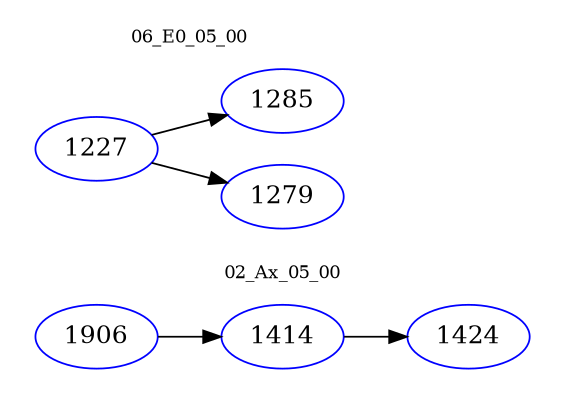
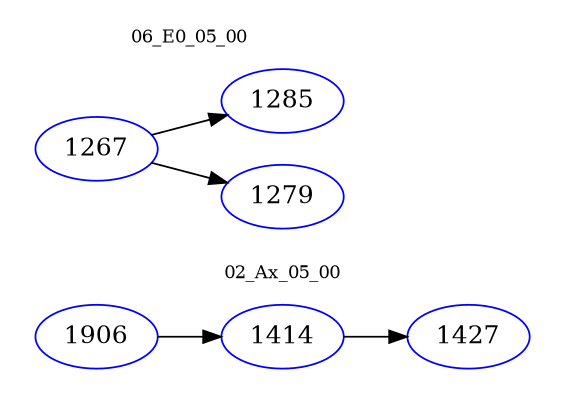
  digraph {
    rankdir=LR
    node [color=blue]
    edge [color=black]
    n1 [label=1906]
    n2 [label=1414]
-   n3 [label=1424]
-   n4 [label=1227]
+   n3 [label=1427]
+   n4 [label=1267]
    n5 [label=1279]
    n6 [label=1285]
    subgraph cluster_1 {
      color=white
      fontsize=10
      label="02_Ax_05_00"
      n1
      n2
      n3
    }
    subgraph cluster_2 {
      color=white
      fontsize=10
      label="06_E0_05_00"
      n4
      n5
      n6
    }
    n1 -> n2
    n2 -> n3
    n4 -> n5
    n4 -> n6
  }
